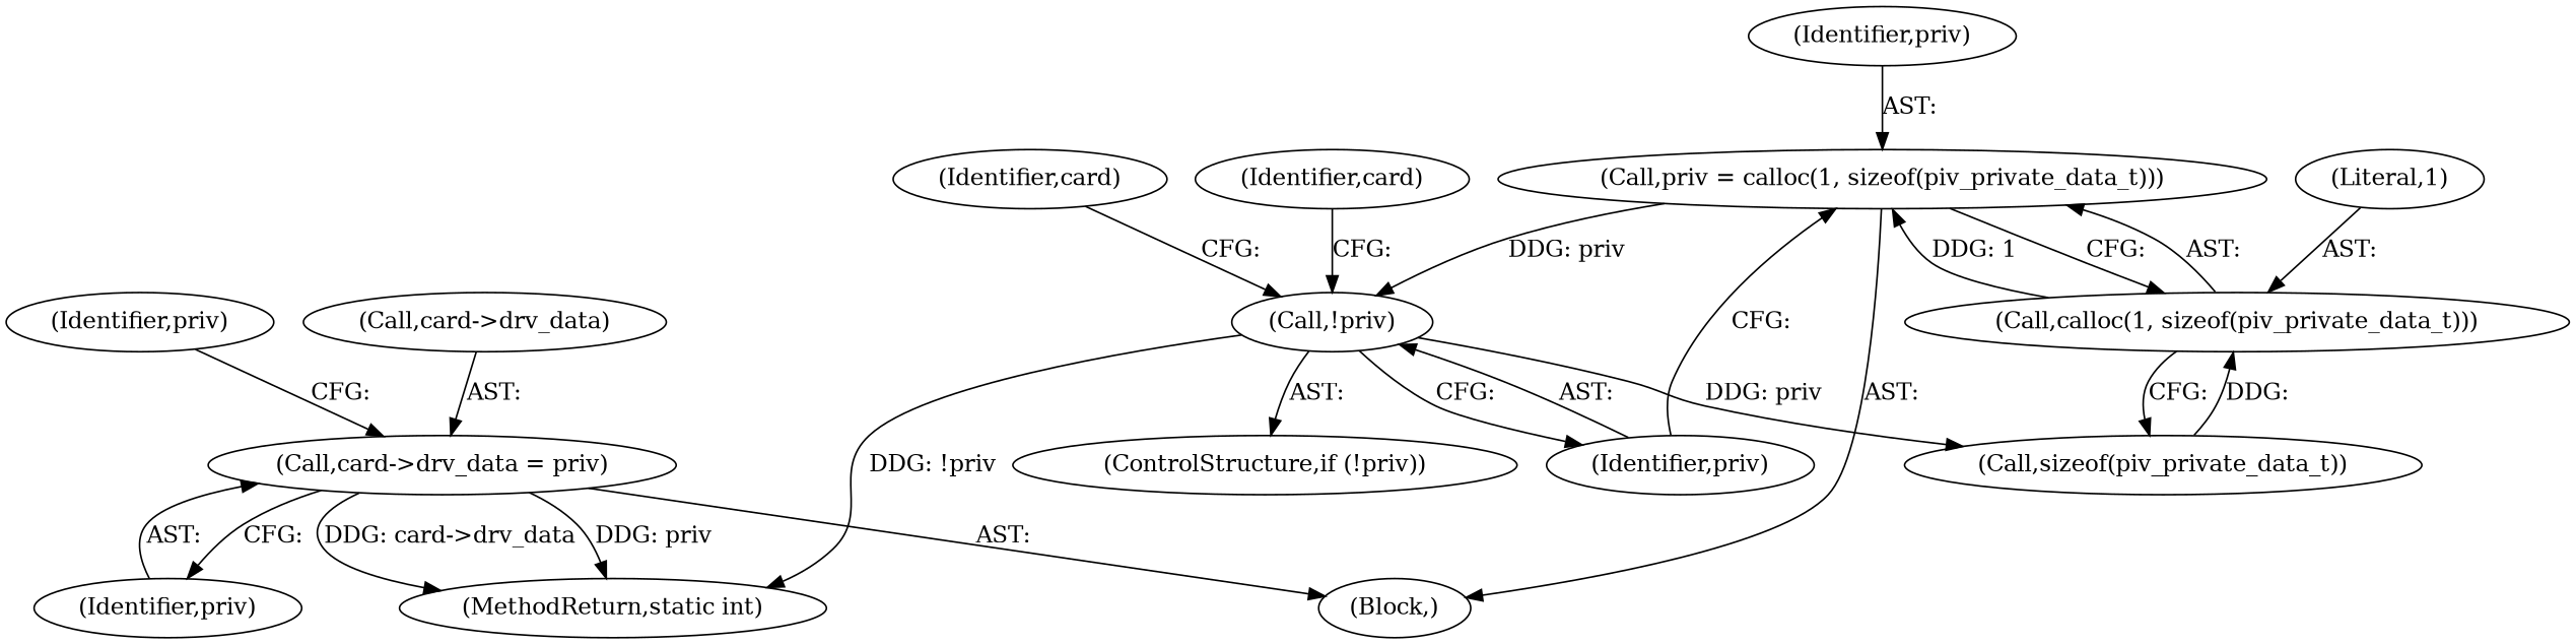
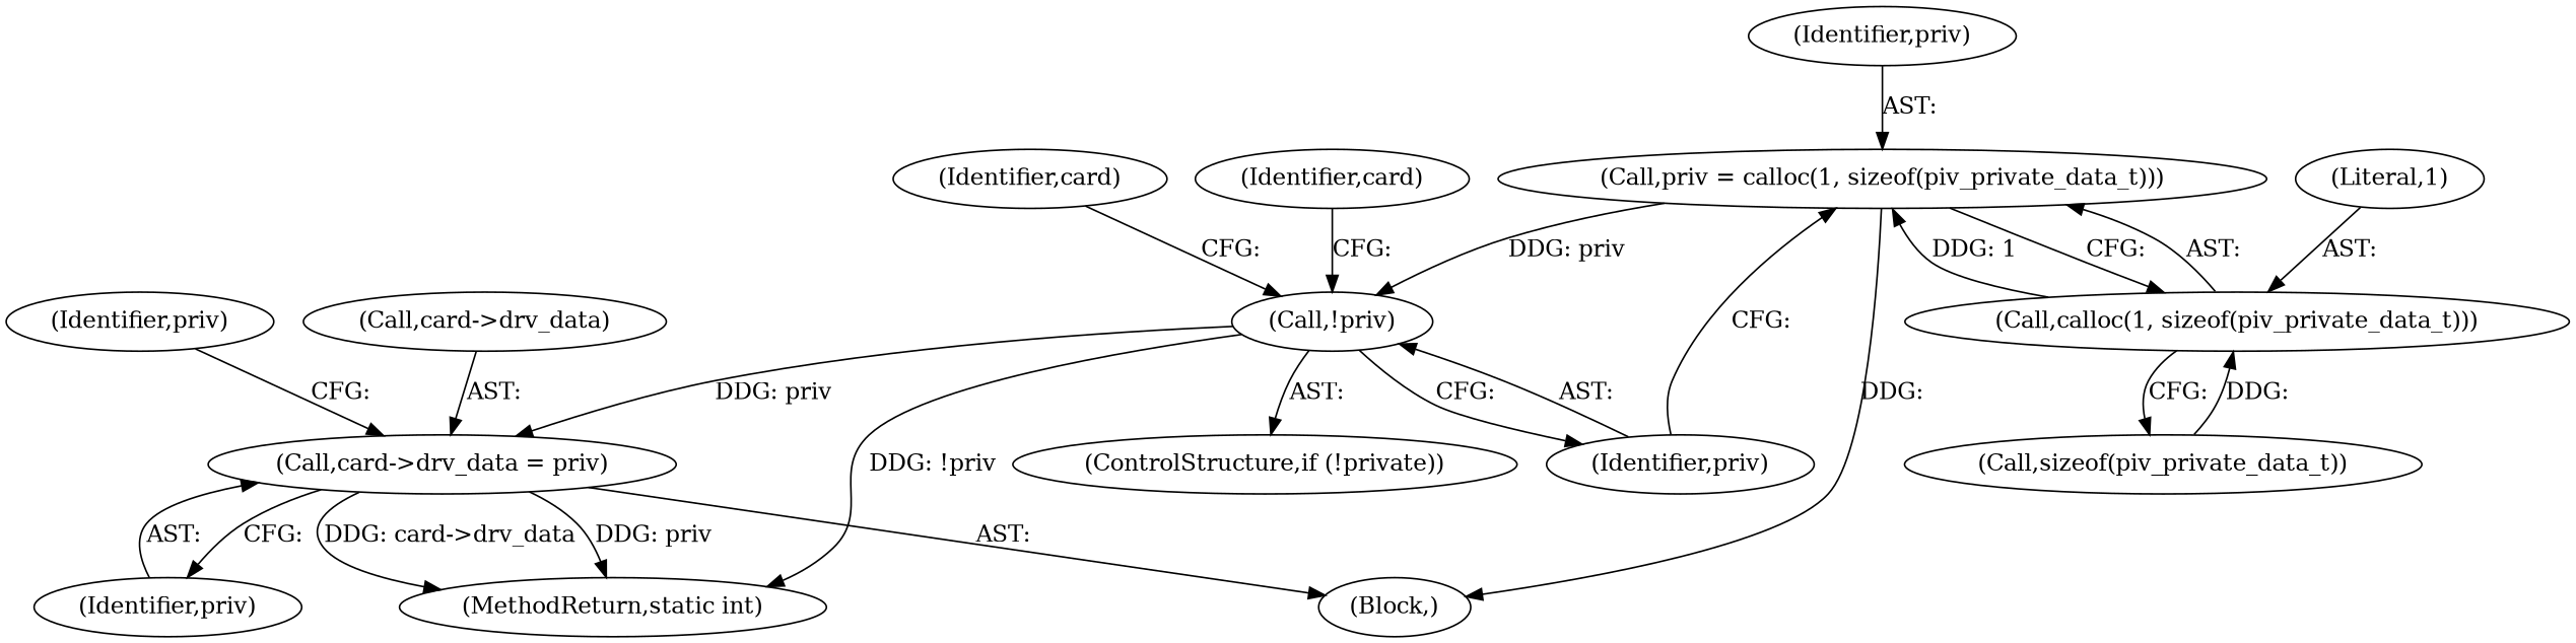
  digraph {
    n1 [label="(Call,priv = calloc(1, sizeof(piv_private_data_t)))"]
    n2 [label="(Call,calloc(1, sizeof(piv_private_data_t)))"]
    n3 [label="(Call,!priv)"]
    n4 [label="(Block,)"]
    n5 [label="(Call,sizeof(piv_private_data_t))"]
    n6 [label="(MethodReturn,static int)"]
    n7 [label="(Call,card->drv_data = priv)"]
-   n8 [label="(ControlStructure,if (!priv))"]
+   n8 [label="(ControlStructure,if (!private))"]
    n9 [label="(Identifier,priv)"]
    n10 [label="(Identifier,priv)"]
    n11 [label="(Identifier,card)"]
    n12 [label="(Identifier,card)"]
    n13 [label="(Identifier,priv)"]
    n14 [label="(Literal,1)"]
    n15 [label="(Identifier,priv)"]
    n16 [label="(Call,card->drv_data)"]
    n1 -> n2 [label="CFG: "]
    n1 -> n3 [label="DDG: priv"]
-   n1 -> n4 [label="AST: "]
+   n1 -> n4 [label="DDG: "]
    n2 -> n1 [label="AST: "]
    n2 -> n1 [label="DDG: 1"]
    n2 -> n5 [label="CFG: "]
    n3 -> n6 [label="DDG: !priv"]
-   n3 -> n5 [label="DDG: priv"]
+   n3 -> n7 [label="DDG: priv"]
    n3 -> n8 [label="AST: "]
    n3 -> n9 [label="CFG: "]
    n5 -> n2 [label="DDG: "]
    n7 -> n4 [label="AST: "]
    n7 -> n6 [label="DDG: card->drv_data"]
    n7 -> n6 [label="DDG: priv"]
    n7 -> n10 [label="CFG: "]
    n9 -> n1 [label="CFG: "]
    n9 -> n3 [label="AST: "]
    n10 -> n7 [label="AST: "]
    n11 -> n3 [label="CFG: "]
    n12 -> n3 [label="CFG: "]
    n13 -> n7 [label="CFG: "]
    n14 -> n2 [label="AST: "]
    n15 -> n1 [label="AST: "]
    n16 -> n7 [label="AST: "]
  }
